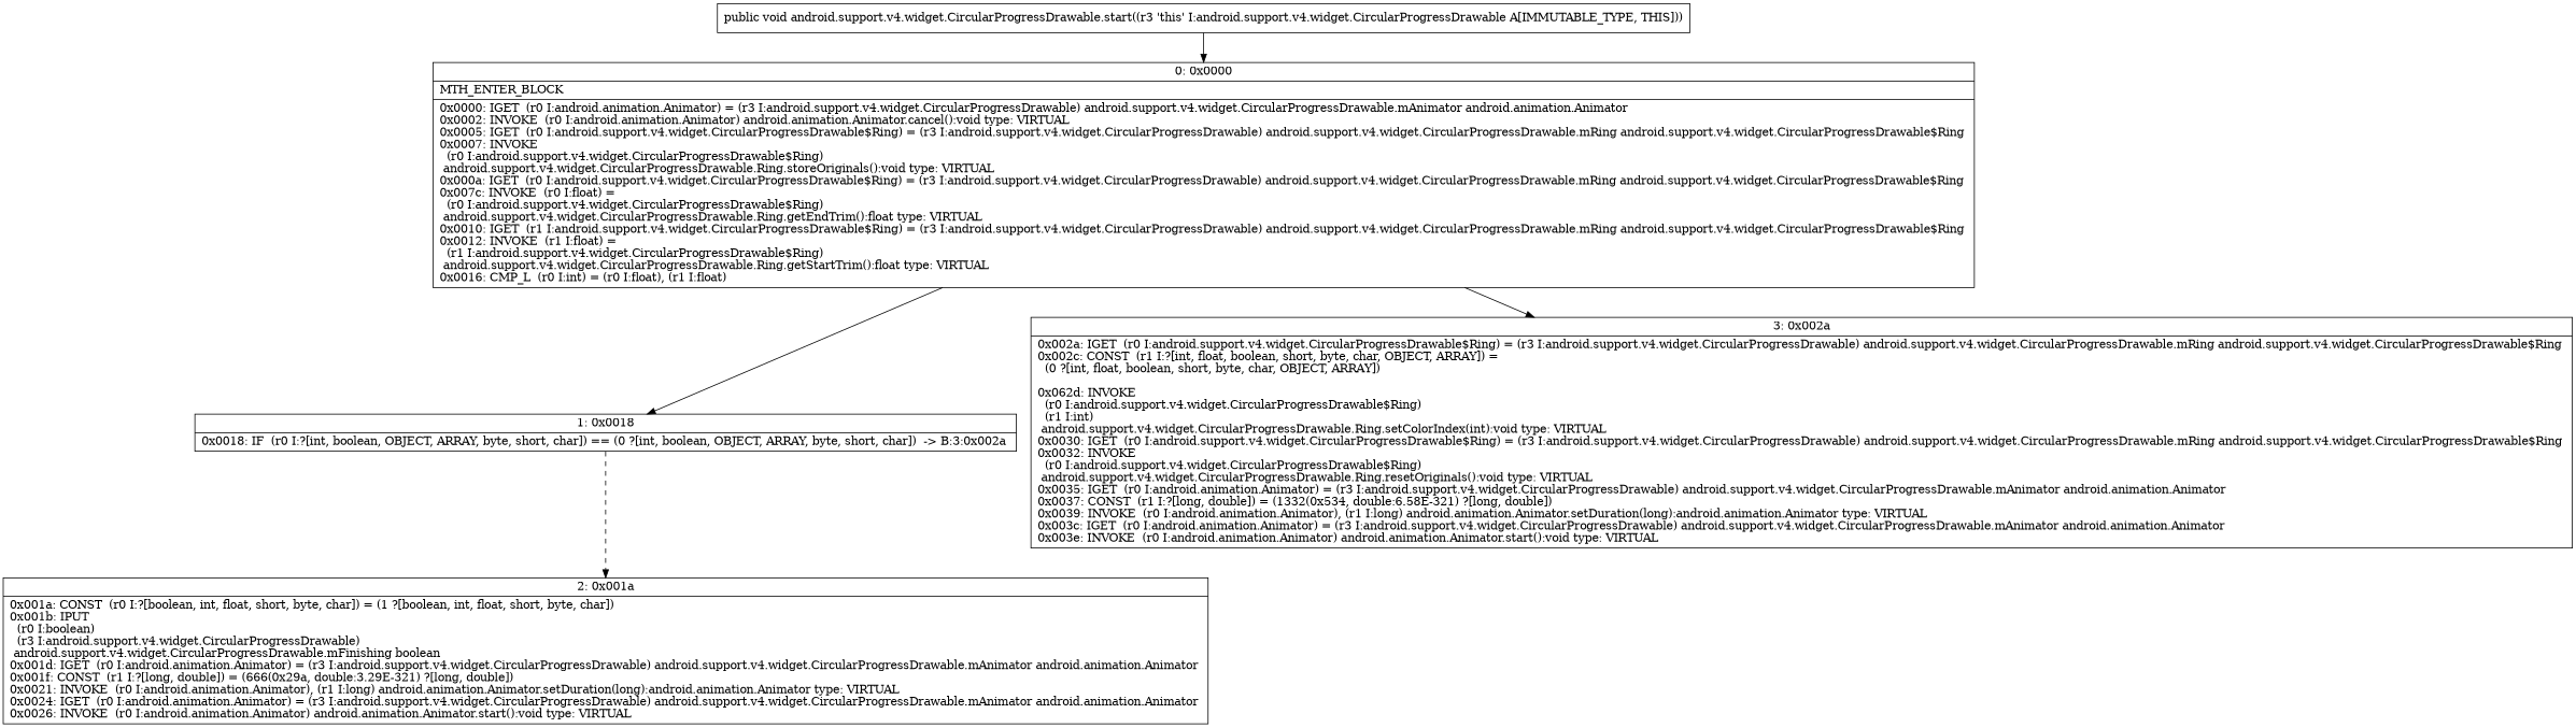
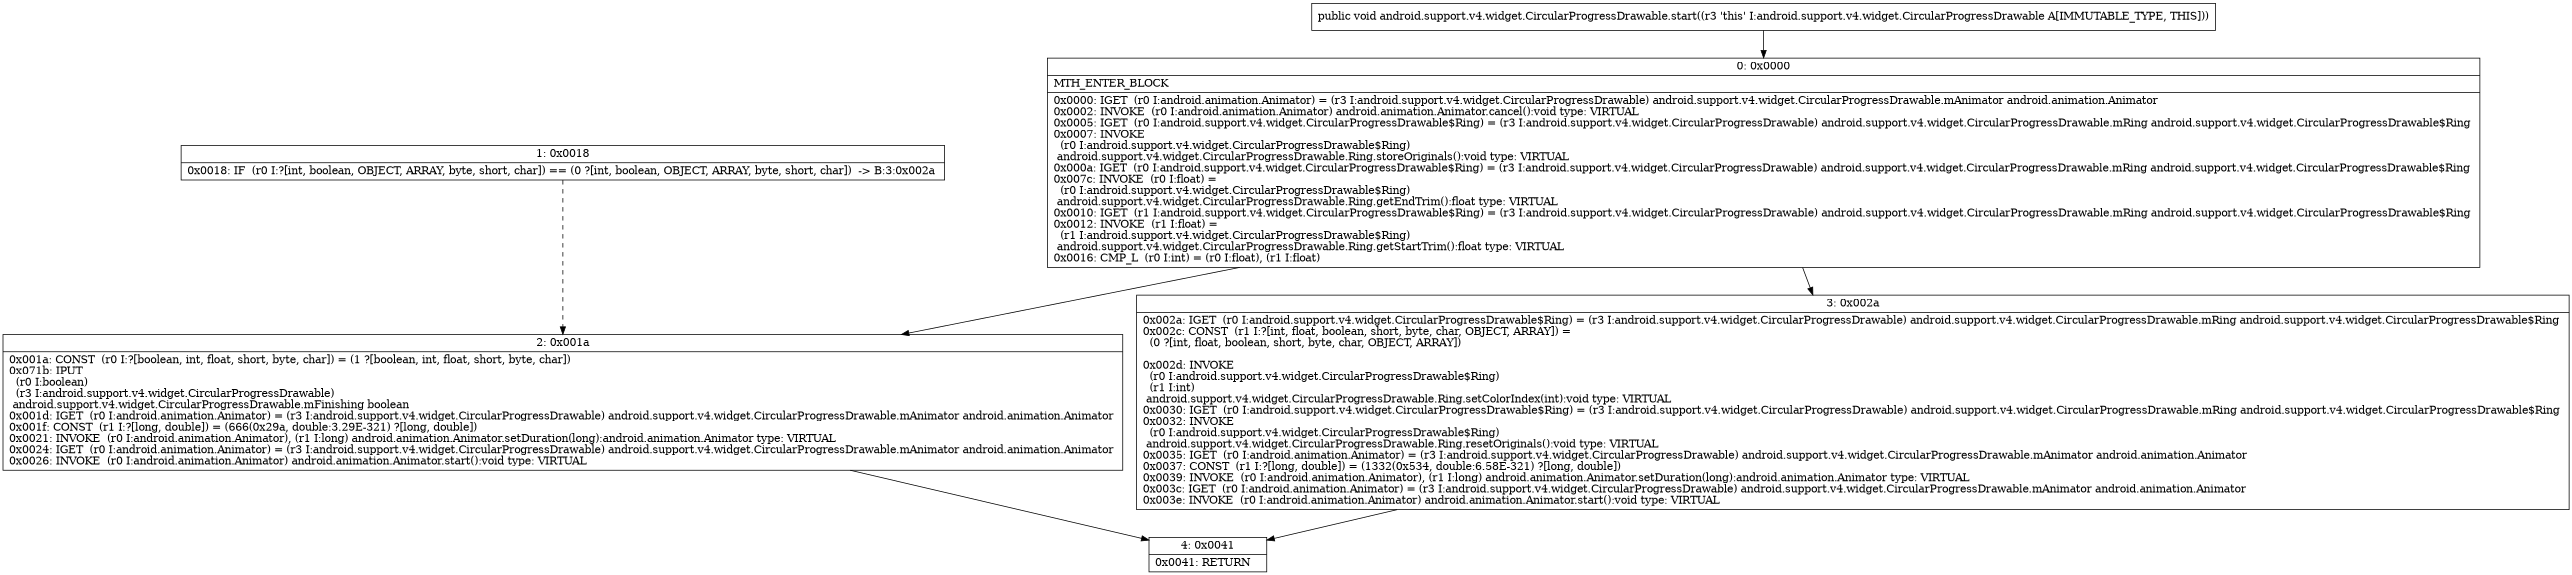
  digraph {
    node [shape=record]
    n1 [label="{0\:\ 0x0000|MTH_ENTER_BLOCK\l|0x0000: IGET  (r0 I:android.animation.Animator) = (r3 I:android.support.v4.widget.CircularProgressDrawable) android.support.v4.widget.CircularProgressDrawable.mAnimator android.animation.Animator \l0x0002: INVOKE  (r0 I:android.animation.Animator) android.animation.Animator.cancel():void type: VIRTUAL \l0x0005: IGET  (r0 I:android.support.v4.widget.CircularProgressDrawable$Ring) = (r3 I:android.support.v4.widget.CircularProgressDrawable) android.support.v4.widget.CircularProgressDrawable.mRing android.support.v4.widget.CircularProgressDrawable$Ring \l0x0007: INVOKE  \l  (r0 I:android.support.v4.widget.CircularProgressDrawable$Ring)\l android.support.v4.widget.CircularProgressDrawable.Ring.storeOriginals():void type: VIRTUAL \l0x000a: IGET  (r0 I:android.support.v4.widget.CircularProgressDrawable$Ring) = (r3 I:android.support.v4.widget.CircularProgressDrawable) android.support.v4.widget.CircularProgressDrawable.mRing android.support.v4.widget.CircularProgressDrawable$Ring \l0x007c: INVOKE  (r0 I:float) = \l  (r0 I:android.support.v4.widget.CircularProgressDrawable$Ring)\l android.support.v4.widget.CircularProgressDrawable.Ring.getEndTrim():float type: VIRTUAL \l0x0010: IGET  (r1 I:android.support.v4.widget.CircularProgressDrawable$Ring) = (r3 I:android.support.v4.widget.CircularProgressDrawable) android.support.v4.widget.CircularProgressDrawable.mRing android.support.v4.widget.CircularProgressDrawable$Ring \l0x0012: INVOKE  (r1 I:float) = \l  (r1 I:android.support.v4.widget.CircularProgressDrawable$Ring)\l android.support.v4.widget.CircularProgressDrawable.Ring.getStartTrim():float type: VIRTUAL \l0x0016: CMP_L  (r0 I:int) = (r0 I:float), (r1 I:float) \l}"]
    n2 [label="{1\:\ 0x0018|0x0018: IF  (r0 I:?[int, boolean, OBJECT, ARRAY, byte, short, char]) == (0 ?[int, boolean, OBJECT, ARRAY, byte, short, char])  \-\> B:3:0x002a \l}"]
-   n3 [label="{3\:\ 0x002a|0x002a: IGET  (r0 I:android.support.v4.widget.CircularProgressDrawable$Ring) = (r3 I:android.support.v4.widget.CircularProgressDrawable) android.support.v4.widget.CircularProgressDrawable.mRing android.support.v4.widget.CircularProgressDrawable$Ring \l0x002c: CONST  (r1 I:?[int, float, boolean, short, byte, char, OBJECT, ARRAY]) = \l  (0 ?[int, float, boolean, short, byte, char, OBJECT, ARRAY])\l \l0x062d: INVOKE  \l  (r0 I:android.support.v4.widget.CircularProgressDrawable$Ring)\l  (r1 I:int)\l android.support.v4.widget.CircularProgressDrawable.Ring.setColorIndex(int):void type: VIRTUAL \l0x0030: IGET  (r0 I:android.support.v4.widget.CircularProgressDrawable$Ring) = (r3 I:android.support.v4.widget.CircularProgressDrawable) android.support.v4.widget.CircularProgressDrawable.mRing android.support.v4.widget.CircularProgressDrawable$Ring \l0x0032: INVOKE  \l  (r0 I:android.support.v4.widget.CircularProgressDrawable$Ring)\l android.support.v4.widget.CircularProgressDrawable.Ring.resetOriginals():void type: VIRTUAL \l0x0035: IGET  (r0 I:android.animation.Animator) = (r3 I:android.support.v4.widget.CircularProgressDrawable) android.support.v4.widget.CircularProgressDrawable.mAnimator android.animation.Animator \l0x0037: CONST  (r1 I:?[long, double]) = (1332(0x534, double:6.58E\-321) ?[long, double]) \l0x0039: INVOKE  (r0 I:android.animation.Animator), (r1 I:long) android.animation.Animator.setDuration(long):android.animation.Animator type: VIRTUAL \l0x003c: IGET  (r0 I:android.animation.Animator) = (r3 I:android.support.v4.widget.CircularProgressDrawable) android.support.v4.widget.CircularProgressDrawable.mAnimator android.animation.Animator \l0x003e: INVOKE  (r0 I:android.animation.Animator) android.animation.Animator.start():void type: VIRTUAL \l}"]
-   n4 [label="{2\:\ 0x001a|0x001a: CONST  (r0 I:?[boolean, int, float, short, byte, char]) = (1 ?[boolean, int, float, short, byte, char]) \l0x001b: IPUT  \l  (r0 I:boolean)\l  (r3 I:android.support.v4.widget.CircularProgressDrawable)\l android.support.v4.widget.CircularProgressDrawable.mFinishing boolean \l0x001d: IGET  (r0 I:android.animation.Animator) = (r3 I:android.support.v4.widget.CircularProgressDrawable) android.support.v4.widget.CircularProgressDrawable.mAnimator android.animation.Animator \l0x001f: CONST  (r1 I:?[long, double]) = (666(0x29a, double:3.29E\-321) ?[long, double]) \l0x0021: INVOKE  (r0 I:android.animation.Animator), (r1 I:long) android.animation.Animator.setDuration(long):android.animation.Animator type: VIRTUAL \l0x0024: IGET  (r0 I:android.animation.Animator) = (r3 I:android.support.v4.widget.CircularProgressDrawable) android.support.v4.widget.CircularProgressDrawable.mAnimator android.animation.Animator \l0x0026: INVOKE  (r0 I:android.animation.Animator) android.animation.Animator.start():void type: VIRTUAL \l}"]
+   n3 [label="{3\:\ 0x002a|0x002a: IGET  (r0 I:android.support.v4.widget.CircularProgressDrawable$Ring) = (r3 I:android.support.v4.widget.CircularProgressDrawable) android.support.v4.widget.CircularProgressDrawable.mRing android.support.v4.widget.CircularProgressDrawable$Ring \l0x002c: CONST  (r1 I:?[int, float, boolean, short, byte, char, OBJECT, ARRAY]) = \l  (0 ?[int, float, boolean, short, byte, char, OBJECT, ARRAY])\l \l0x002d: INVOKE  \l  (r0 I:android.support.v4.widget.CircularProgressDrawable$Ring)\l  (r1 I:int)\l android.support.v4.widget.CircularProgressDrawable.Ring.setColorIndex(int):void type: VIRTUAL \l0x0030: IGET  (r0 I:android.support.v4.widget.CircularProgressDrawable$Ring) = (r3 I:android.support.v4.widget.CircularProgressDrawable) android.support.v4.widget.CircularProgressDrawable.mRing android.support.v4.widget.CircularProgressDrawable$Ring \l0x0032: INVOKE  \l  (r0 I:android.support.v4.widget.CircularProgressDrawable$Ring)\l android.support.v4.widget.CircularProgressDrawable.Ring.resetOriginals():void type: VIRTUAL \l0x0035: IGET  (r0 I:android.animation.Animator) = (r3 I:android.support.v4.widget.CircularProgressDrawable) android.support.v4.widget.CircularProgressDrawable.mAnimator android.animation.Animator \l0x0037: CONST  (r1 I:?[long, double]) = (1332(0x534, double:6.58E\-321) ?[long, double]) \l0x0039: INVOKE  (r0 I:android.animation.Animator), (r1 I:long) android.animation.Animator.setDuration(long):android.animation.Animator type: VIRTUAL \l0x003c: IGET  (r0 I:android.animation.Animator) = (r3 I:android.support.v4.widget.CircularProgressDrawable) android.support.v4.widget.CircularProgressDrawable.mAnimator android.animation.Animator \l0x003e: INVOKE  (r0 I:android.animation.Animator) android.animation.Animator.start():void type: VIRTUAL \l}"]
+   n4 [label="{2\:\ 0x001a|0x001a: CONST  (r0 I:?[boolean, int, float, short, byte, char]) = (1 ?[boolean, int, float, short, byte, char]) \l0x071b: IPUT  \l  (r0 I:boolean)\l  (r3 I:android.support.v4.widget.CircularProgressDrawable)\l android.support.v4.widget.CircularProgressDrawable.mFinishing boolean \l0x001d: IGET  (r0 I:android.animation.Animator) = (r3 I:android.support.v4.widget.CircularProgressDrawable) android.support.v4.widget.CircularProgressDrawable.mAnimator android.animation.Animator \l0x001f: CONST  (r1 I:?[long, double]) = (666(0x29a, double:3.29E\-321) ?[long, double]) \l0x0021: INVOKE  (r0 I:android.animation.Animator), (r1 I:long) android.animation.Animator.setDuration(long):android.animation.Animator type: VIRTUAL \l0x0024: IGET  (r0 I:android.animation.Animator) = (r3 I:android.support.v4.widget.CircularProgressDrawable) android.support.v4.widget.CircularProgressDrawable.mAnimator android.animation.Animator \l0x0026: INVOKE  (r0 I:android.animation.Animator) android.animation.Animator.start():void type: VIRTUAL \l}"]
+   n5 [label="{4\:\ 0x0041|0x0041: RETURN   \l}"]
    n6 [label="{public void android.support.v4.widget.CircularProgressDrawable.start((r3 'this' I:android.support.v4.widget.CircularProgressDrawable A[IMMUTABLE_TYPE, THIS])) }"]
-   n1 -> n2
+   n1 -> n4
    n1 -> n3
    n2 -> n4 [style=dashed]
+   n3 -> n5
+   n4 -> n5
    n6 -> n1
  }
